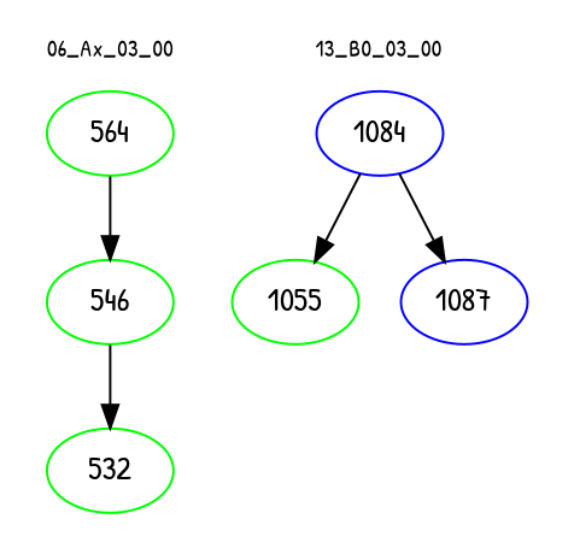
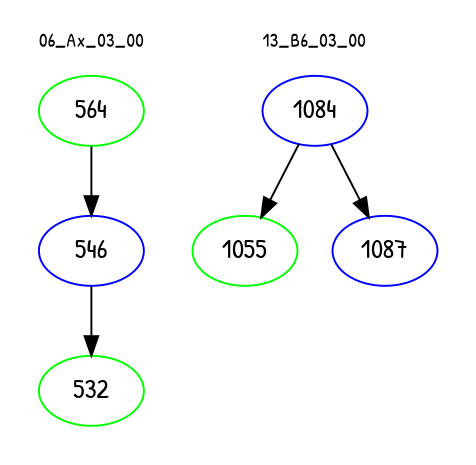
  digraph {
    fontname="Patrick Hand"
    node [color=blue fontname="Patrick Hand"]
    edge [color=black fontname="Patrick Hand"]
-   n1 [color=green label=546]
+   n1 [label=546]
    n2 [color=green label=532]
    n3 [color=green label=564]
    n4 [label=1084]
    n5 [color=green label=1055]
    n6 [label=1087]
    subgraph cluster_1 {
      color=white
      fontsize=10
      label="06_Ax_03_00"
      n1
      n2
      n3
    }
    subgraph cluster_2 {
      color=white
      fontsize=10
-     label="13_B0_03_00"
+     label="13_B6_03_00"
      n4
      n5
      n6
    }
    n1 -> n2
    n3 -> n1
    n4 -> n5
    n4 -> n6
  }
